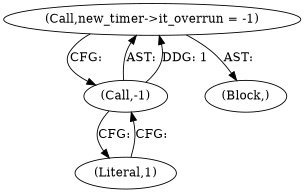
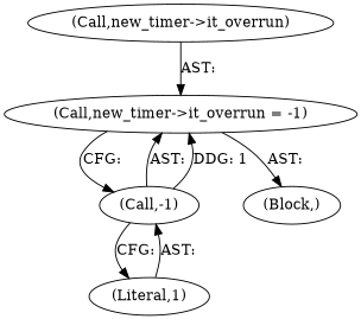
  digraph {
    n1 [label="(Call,new_timer->it_overrun = -1)"]
    n2 [label="(Call,-1)"]
    n3 [label="(Block,)"]
    n4 [label="(Literal,1)"]
+   n5 [label="(Call,new_timer->it_overrun)"]
    n1 -> n2 [label="CFG: "]
    n1 -> n3 [label="AST: "]
    n2 -> n1 [label="AST: "]
    n2 -> n1 [label="DDG: 1"]
    n2 -> n4 [label="CFG: "]
-   n4 -> n2 [label="CFG: "]
+   n4 -> n2 [label="AST: "]
+   n5 -> n1 [label="AST: "]
  }
